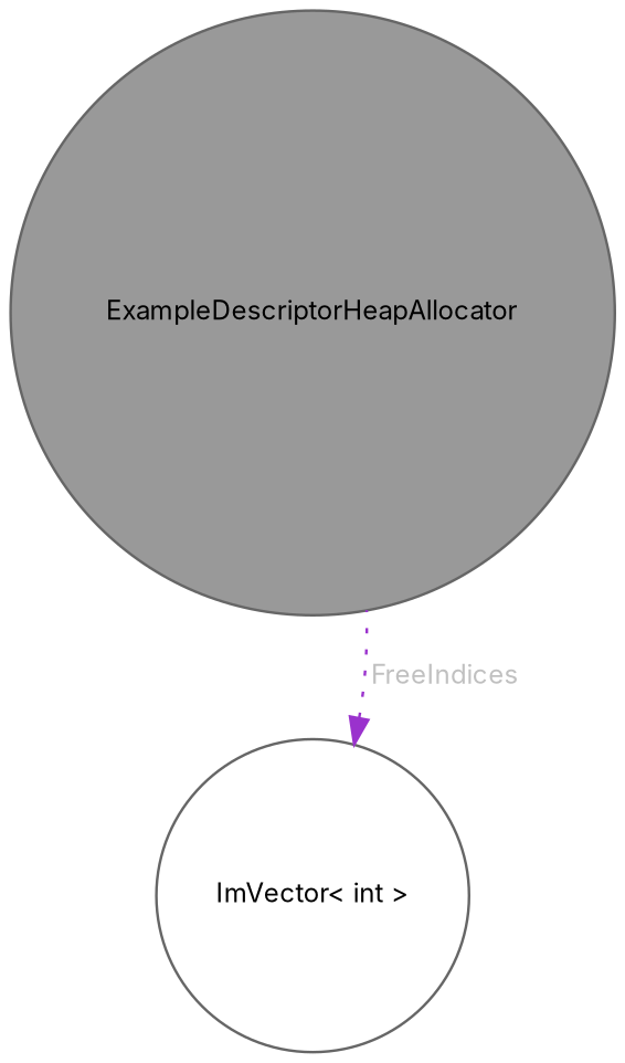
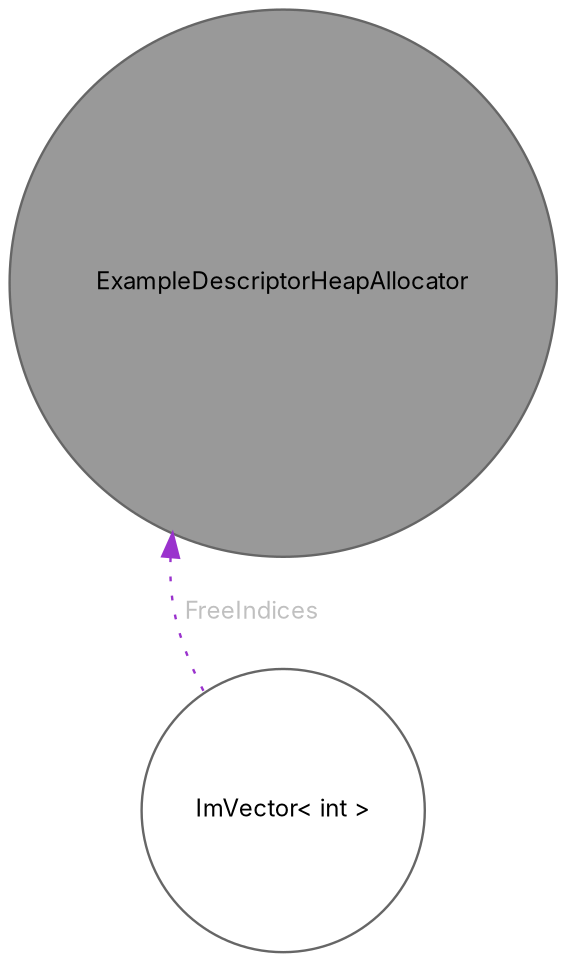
  digraph {
    fontname=Inter
    node [color=gray40 fontname=Inter fontsize=10 shape=circle style=filled]
    n1 [fillcolor=grey60 fontcolor=black height=0.2 label=ExampleDescriptorHeapAllocator width=0.4]
    n2 [fillcolor=white height=0.2 label="ImVector\< int \>" width=0.4]
-   n2 -> n1 [color=darkorchid3 dir=back fontcolor=grey fontname=Inter fontsize=10 label=" FreeIndices" labelfontname=Helvetica labelfontsize=10 style=dotted]
+   n1 -> n2 [color=darkorchid3 dir=back fontcolor=grey fontname=Inter fontsize=10 label=" FreeIndices" labelfontname=Helvetica labelfontsize=10 style=dotted]
  }
